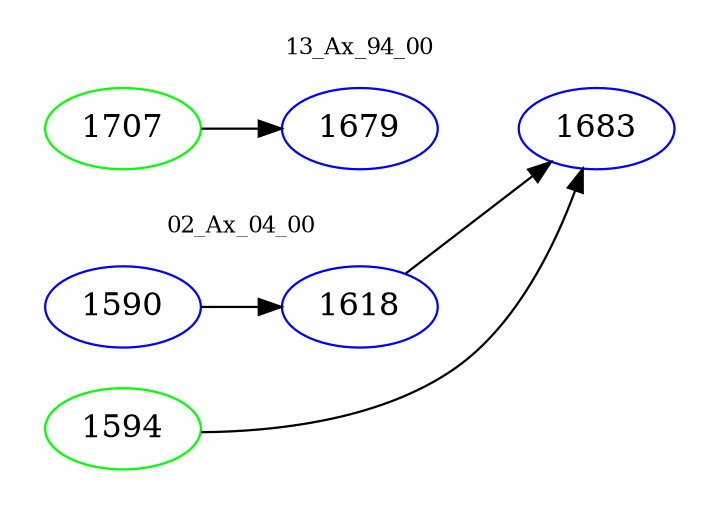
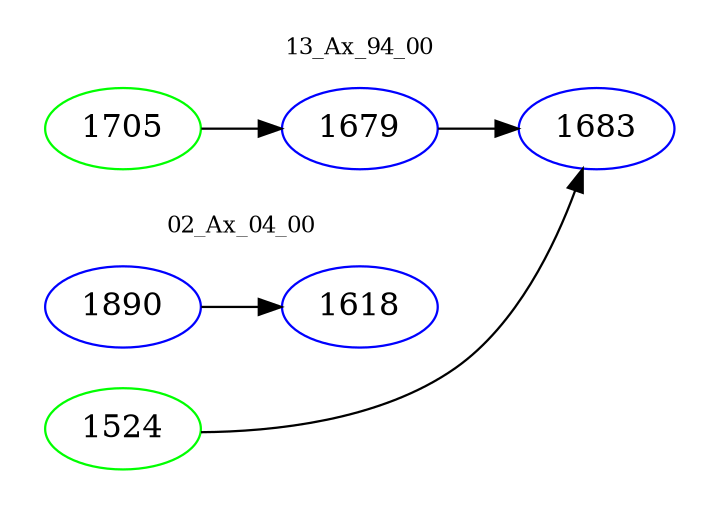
  digraph {
    rankdir=LR
    node [color=blue]
    edge [color=black]
-   n1 [color=green label=1707]
+   n1 [color=green label=1705]
    n2 [label=1679]
    n3 [label=1683]
-   n4 [color=green label=1594]
-   n5 [label=1590]
+   n4 [color=green label=1524]
+   n5 [label=1890]
    n6 [label=1618]
    subgraph cluster_1 {
      color=white
      fontsize=10
      label="13_Ax_94_00"
      n1
      n2
      n3
    }
    subgraph cluster_2 {
      color=white
      fontsize=10
      label="02_Ax_04_00"
      n4
      n5
      n6
    }
    n1 -> n2
-   n6 -> n3
+   n2 -> n3
    n4 -> n3
    n5 -> n6
  }
